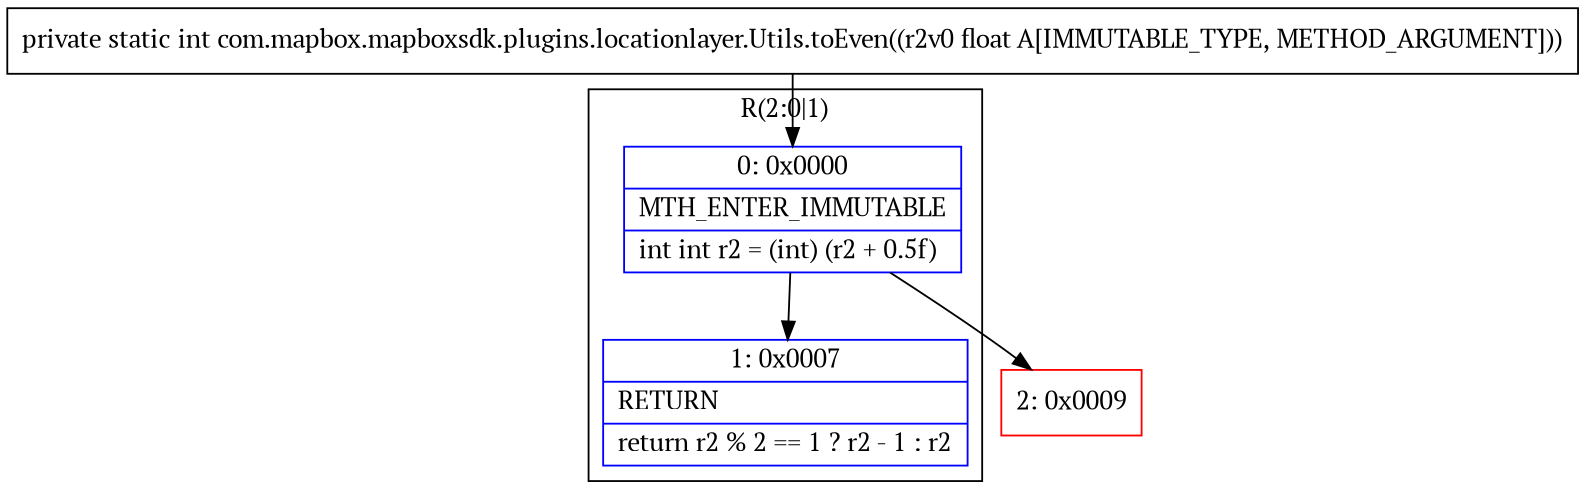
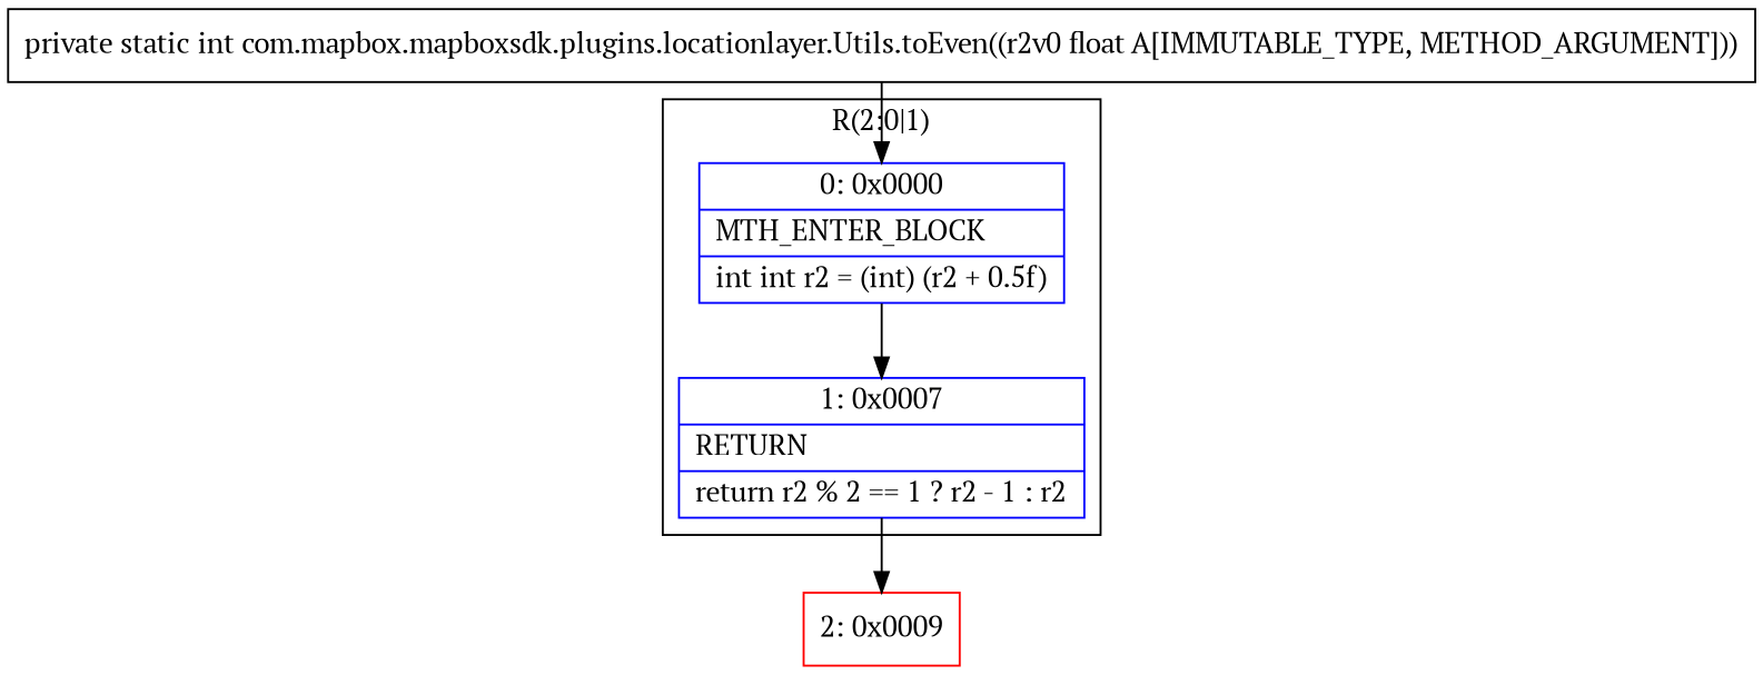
  digraph {
    fontname="PT Serif"
    node [color=blue fontname="PT Serif" shape=record]
    edge [fontname="PT Serif"]
-   n1 [label="{0\:\ 0x0000|MTH_ENTER_IMMUTABLE\l|int int r2 = (int) (r2 + 0.5f)\l}"]
+   n1 [label="{0\:\ 0x0000|MTH_ENTER_BLOCK\l|int int r2 = (int) (r2 + 0.5f)\l}"]
    n2 [label="{1\:\ 0x0007|RETURN\l|return r2 % 2 == 1 ? r2 \- 1 : r2\l}"]
    n3 [color=red label="{2\:\ 0x0009}"]
    n4 [label="{private static int com.mapbox.mapboxsdk.plugins.locationlayer.Utils.toEven((r2v0 float A[IMMUTABLE_TYPE, METHOD_ARGUMENT])) }" color=""]
    subgraph cluster_1 {
      label="R(2:0|1)"
      n1
      n2
    }
    n1 -> n2
-   n1 -> n3
+   n2 -> n3
    n4 -> n1
  }
